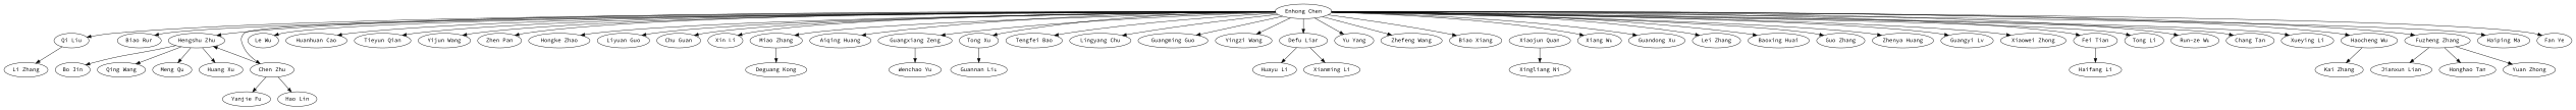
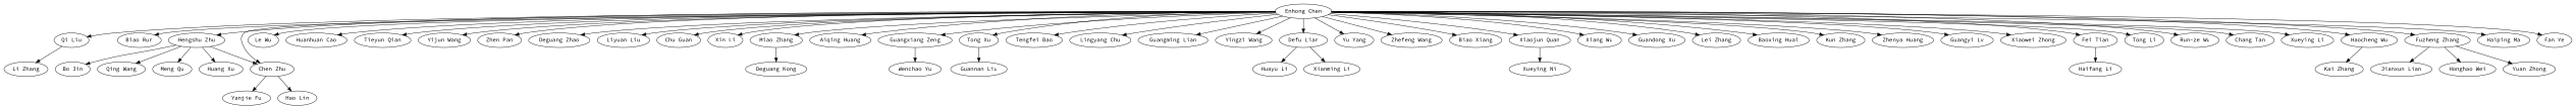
  strict digraph {
    fontname="Source Code Pro"
    node [fontname="Source Code Pro"]
    edge [fontname="Source Code Pro"]
    "Enhong Chen"
    "Qi Liu"
    n3 [label="Biao Run"]
    "Hengshu Zhu"
    "Miao Zhang"
    "Le Wu"
    "Huanhuan Cao"
    "Tieyun Qian"
    "Yijun Wang"
    "Zhen Pan"
-   "Hongke Zhao"
-   "Liyuan Liu" [label="Liyuan Guo"]
+   "Hongke Zhao" [label="Deguang Zhao"]
+   "Liyuan Liu"
    "Chu Guan"
    "Xin Li"
    "Chen Zhu"
    "Aiqing Huang"
    "Guangxiang Zeng"
    "Tong Xu"
    "Tengfei Bao"
    "Lingyang Chu"
-   "Guangming Guo"
+   "Guangming Guo" [label="Guangming Lian"]
    "Yingzi Wang"
    "Defu Lian"
    "Yu Yang"
    "Zhefeng Wang"
    "Biao Xiang"
    "Xiaojun Quan"
    "Xiang Wu"
    "Guandong Xu"
    "Lei Zhang"
    "Baoxing Huai"
-   "Kun Zhang" [label="Guo Zhang"]
+   "Kun Zhang"
    "Zhenya Huang"
    "Guangyi Lv"
    "Xiaowei Zhong"
    "Fei Tian"
    n37 [label="Tong Li"]
    "Run-ze Wu"
    "Chang Tan"
    "Xueying Li"
    "Haocheng Wu"
    "Fuzheng Zhang"
    "Haiping Ma"
    "Fan Ye"
    "Li Zhang"
    "Huang Xu"
    "Bo Jin"
    "Qing Wang"
    "Meng Qu"
    "Deguang Kong"
    "Yanjie Fu"
    "Hao Lin"
    "Wenchao Yu"
    "Guannan Liu"
    "Xianming Li"
    "Huayu Li"
-   "Xingliang Ni"
+   "Xingliang Ni" [label="Xueying Ni"]
    "Haifang Li"
    "Kai Zhang"
-   "Honghao Wei" [label="Honghao Tan"]
+   "Honghao Wei"
    "Yuan Zhong"
    "Jianxun Lian"
    "Enhong Chen" -> "Qi Liu"
    "Enhong Chen" -> n3
    "Enhong Chen" -> "Hengshu Zhu"
    "Enhong Chen" -> "Miao Zhang"
    "Enhong Chen" -> "Le Wu"
    "Enhong Chen" -> "Huanhuan Cao"
    "Enhong Chen" -> "Tieyun Qian"
    "Enhong Chen" -> "Yijun Wang"
    "Enhong Chen" -> "Zhen Pan"
    "Enhong Chen" -> "Hongke Zhao"
    "Enhong Chen" -> "Liyuan Liu"
    "Enhong Chen" -> "Chu Guan"
    "Enhong Chen" -> "Xin Li"
    "Enhong Chen" -> "Chen Zhu"
    "Enhong Chen" -> "Aiqing Huang"
    "Enhong Chen" -> "Guangxiang Zeng"
    "Enhong Chen" -> "Tong Xu"
    "Enhong Chen" -> "Tengfei Bao"
    "Enhong Chen" -> "Lingyang Chu"
    "Enhong Chen" -> "Guangming Guo"
    "Enhong Chen" -> "Yingzi Wang"
    "Enhong Chen" -> "Defu Lian"
    "Enhong Chen" -> "Yu Yang"
    "Enhong Chen" -> "Zhefeng Wang"
    "Enhong Chen" -> "Biao Xiang"
+   "Enhong Chen" -> "Xiaojun Quan"
    "Enhong Chen" -> "Xiang Wu"
    "Enhong Chen" -> "Guandong Xu"
    "Enhong Chen" -> "Lei Zhang"
    "Enhong Chen" -> "Baoxing Huai"
    "Enhong Chen" -> "Kun Zhang"
    "Enhong Chen" -> "Zhenya Huang"
    "Enhong Chen" -> "Guangyi Lv"
    "Enhong Chen" -> "Xiaowei Zhong"
    "Enhong Chen" -> "Fei Tian"
    "Enhong Chen" -> n37
    "Enhong Chen" -> "Run-ze Wu"
    "Enhong Chen" -> "Chang Tan"
    "Enhong Chen" -> "Xueying Li"
    "Enhong Chen" -> "Haocheng Wu"
    "Enhong Chen" -> "Fuzheng Zhang"
    "Enhong Chen" -> "Haiping Ma"
    "Enhong Chen" -> "Fan Ye"
    "Qi Liu" -> "Li Zhang"
-   "Chen Zhu" -> "Hengshu Zhu"
+   "Hengshu Zhu" -> "Chen Zhu"
    "Hengshu Zhu" -> "Huang Xu"
    "Hengshu Zhu" -> "Bo Jin"
    "Hengshu Zhu" -> "Qing Wang"
    "Hengshu Zhu" -> "Meng Qu"
    "Miao Zhang" -> "Deguang Kong"
    "Chen Zhu" -> "Yanjie Fu"
    "Chen Zhu" -> "Hao Lin"
    "Guangxiang Zeng" -> "Wenchao Yu"
    "Tong Xu" -> "Guannan Liu"
    "Defu Lian" -> "Xianming Li"
    "Defu Lian" -> "Huayu Li"
    "Xiaojun Quan" -> "Xingliang Ni"
    "Fei Tian" -> "Haifang Li"
    "Haocheng Wu" -> "Kai Zhang"
    "Fuzheng Zhang" -> "Honghao Wei"
    "Fuzheng Zhang" -> "Yuan Zhong"
    "Fuzheng Zhang" -> "Jianxun Lian"
  }
